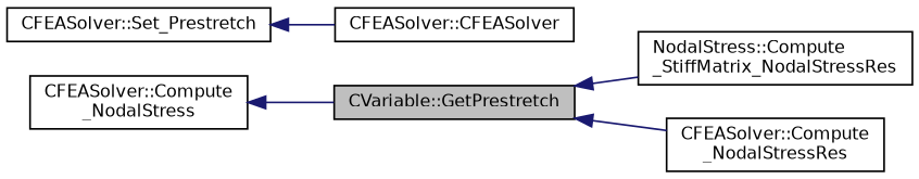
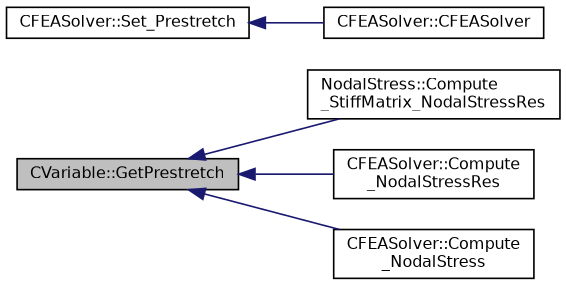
  digraph {
    rankdir=LR
    node [color=black fillcolor=white fontname=Helvetica fontsize=10 shape=record style=filled]
    edge [color=midnightblue dir=back fontname=Helvetica fontsize=10 labelfontname=Helvetica labelfontsize=10 style=solid]
    n1 [fillcolor=grey75 fontcolor=black height=0.2 label="CVariable::GetPrestretch" width=0.4]
    n2 [height=0.2 label="NodalStress::Compute\l_StiffMatrix_NodalStressRes" width=0.4]
    n3 [height=0.2 label="CFEASolver::Compute\l_NodalStressRes" width=0.4]
    n4 [height=0.2 label="CFEASolver::Compute\l_NodalStress" width=0.4]
    n5 [height=0.2 label="CFEASolver::Set_Prestretch" width=0.4]
    n6 [height=0.2 label="CFEASolver::CFEASolver" width=0.4]
    n1 -> n2
    n1 -> n3
-   n4 -> n1
+   n1 -> n4
    n5 -> n6
  }
